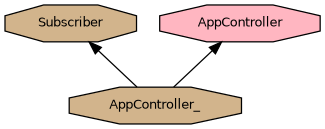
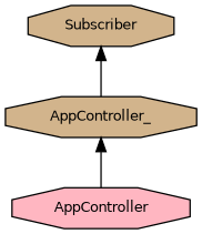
  digraph {
    node [color=black fillcolor=tan fontname=Helvetica fontsize=10 shape=octagon style=filled]
    edge [color=black dir=back fontname=Helvetica fontsize=10 labelfontname=Helvetica labelfontsize=10 style=solid]
    n1 [fontcolor=black height=0.2 label=Subscriber width=0.4]
    n2 [height=0.2 label=AppController_ width=0.4]
    n3 [fillcolor=lightpink height=0.2 label=AppController width=0.4]
    n1 -> n2
-   n3 -> n2
+   n2 -> n3
  }
